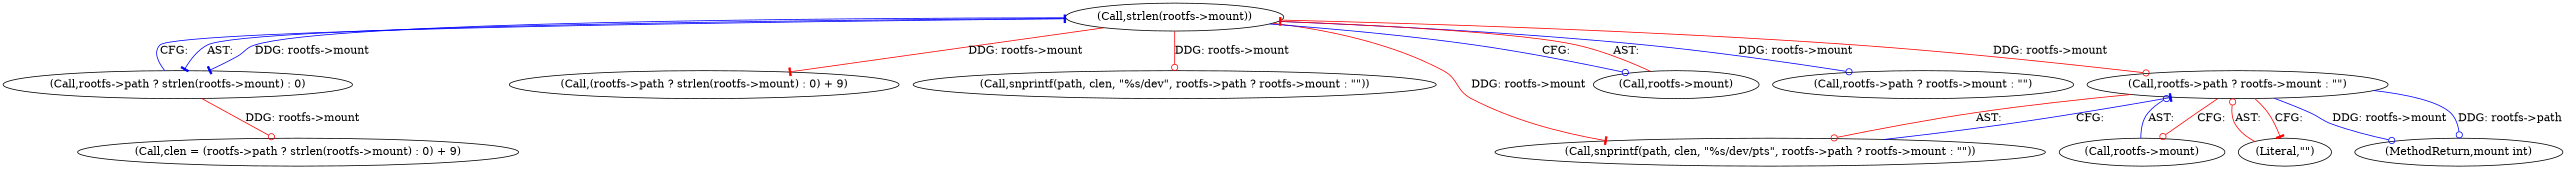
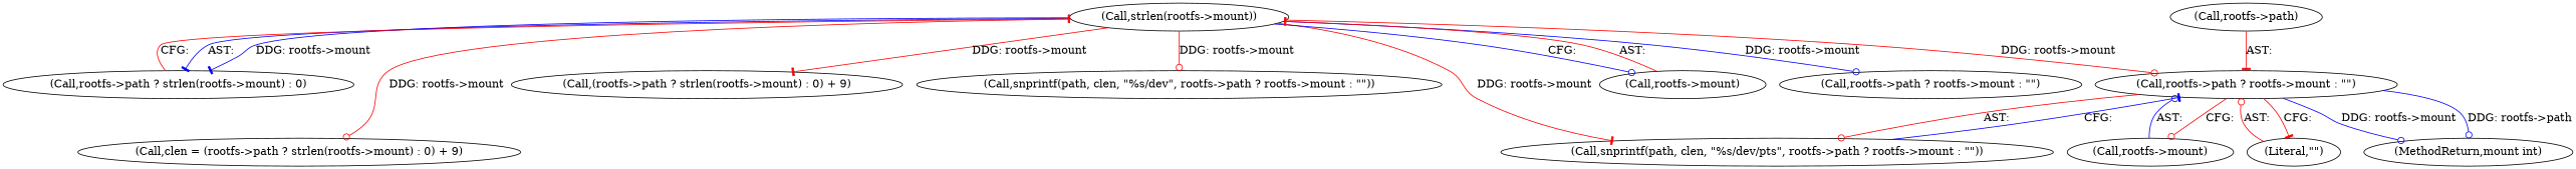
  digraph {
    edge [arrowhead=odot color=red]
    n1 [label="(Call,rootfs->path ? rootfs->mount : \"\")"]
    n2 [label="(Call,snprintf(path, clen, \"%s/dev/pts\", rootfs->path ? rootfs->mount : \"\"))"]
    n3 [label="(MethodReturn,mount int)"]
    n4 [label="(Call,rootfs->mount)"]
    n5 [label="(Literal,\"\")"]
    n6 [label="(Call,strlen(rootfs->mount))"]
    n7 [label="(Call,rootfs->path ? strlen(rootfs->mount) : 0)"]
    n8 [label="(Call,(rootfs->path ? strlen(rootfs->mount) : 0) + 9)"]
    n9 [label="(Call,snprintf(path, clen, \"%s/dev\", rootfs->path ? rootfs->mount : \"\"))"]
    n10 [label="(Call,clen = (rootfs->path ? strlen(rootfs->mount) : 0) + 9)"]
    n11 [label="(Call,rootfs->mount)"]
    n12 [label="(Call,rootfs->path ? rootfs->mount : \"\")"]
+   n13 [label="(Call,rootfs->path)"]
    n1 -> n2 [label="AST: "]
    n1 -> n3 [color=blue label="DDG: rootfs->path"]
    n1 -> n3 [color=blue label="DDG: rootfs->mount"]
    n1 -> n4 [label="CFG: "]
    n1 -> n5 [arrowhead=tee label="CFG: "]
    n2 -> n1 [arrowhead=tee color=blue label="CFG: "]
    n4 -> n1 [color=blue label="AST: "]
    n5 -> n1 [label="AST: "]
    n6 -> n1 [label="DDG: rootfs->mount"]
    n6 -> n2 [arrowhead=tee label="DDG: rootfs->mount"]
    n6 -> n7 [arrowhead=tee color=blue label="AST: "]
    n6 -> n7 [arrowhead=tee color=blue label="DDG: rootfs->mount"]
    n6 -> n8 [arrowhead=tee label="DDG: rootfs->mount"]
    n6 -> n9 [label="DDG: rootfs->mount"]
-   n7 -> n10 [label="DDG: rootfs->mount"]
+   n6 -> n10 [label="DDG: rootfs->mount"]
    n6 -> n11 [color=blue label="CFG: "]
    n6 -> n12 [color=blue label="DDG: rootfs->mount"]
-   n7 -> n6 [arrowhead=tee color=blue label="CFG: "]
+   n7 -> n6 [arrowhead=tee label="CFG: "]
    n11 -> n6 [arrowhead=tee label="AST: "]
+   n13 -> n1 [arrowhead=tee label="AST: "]
  }
